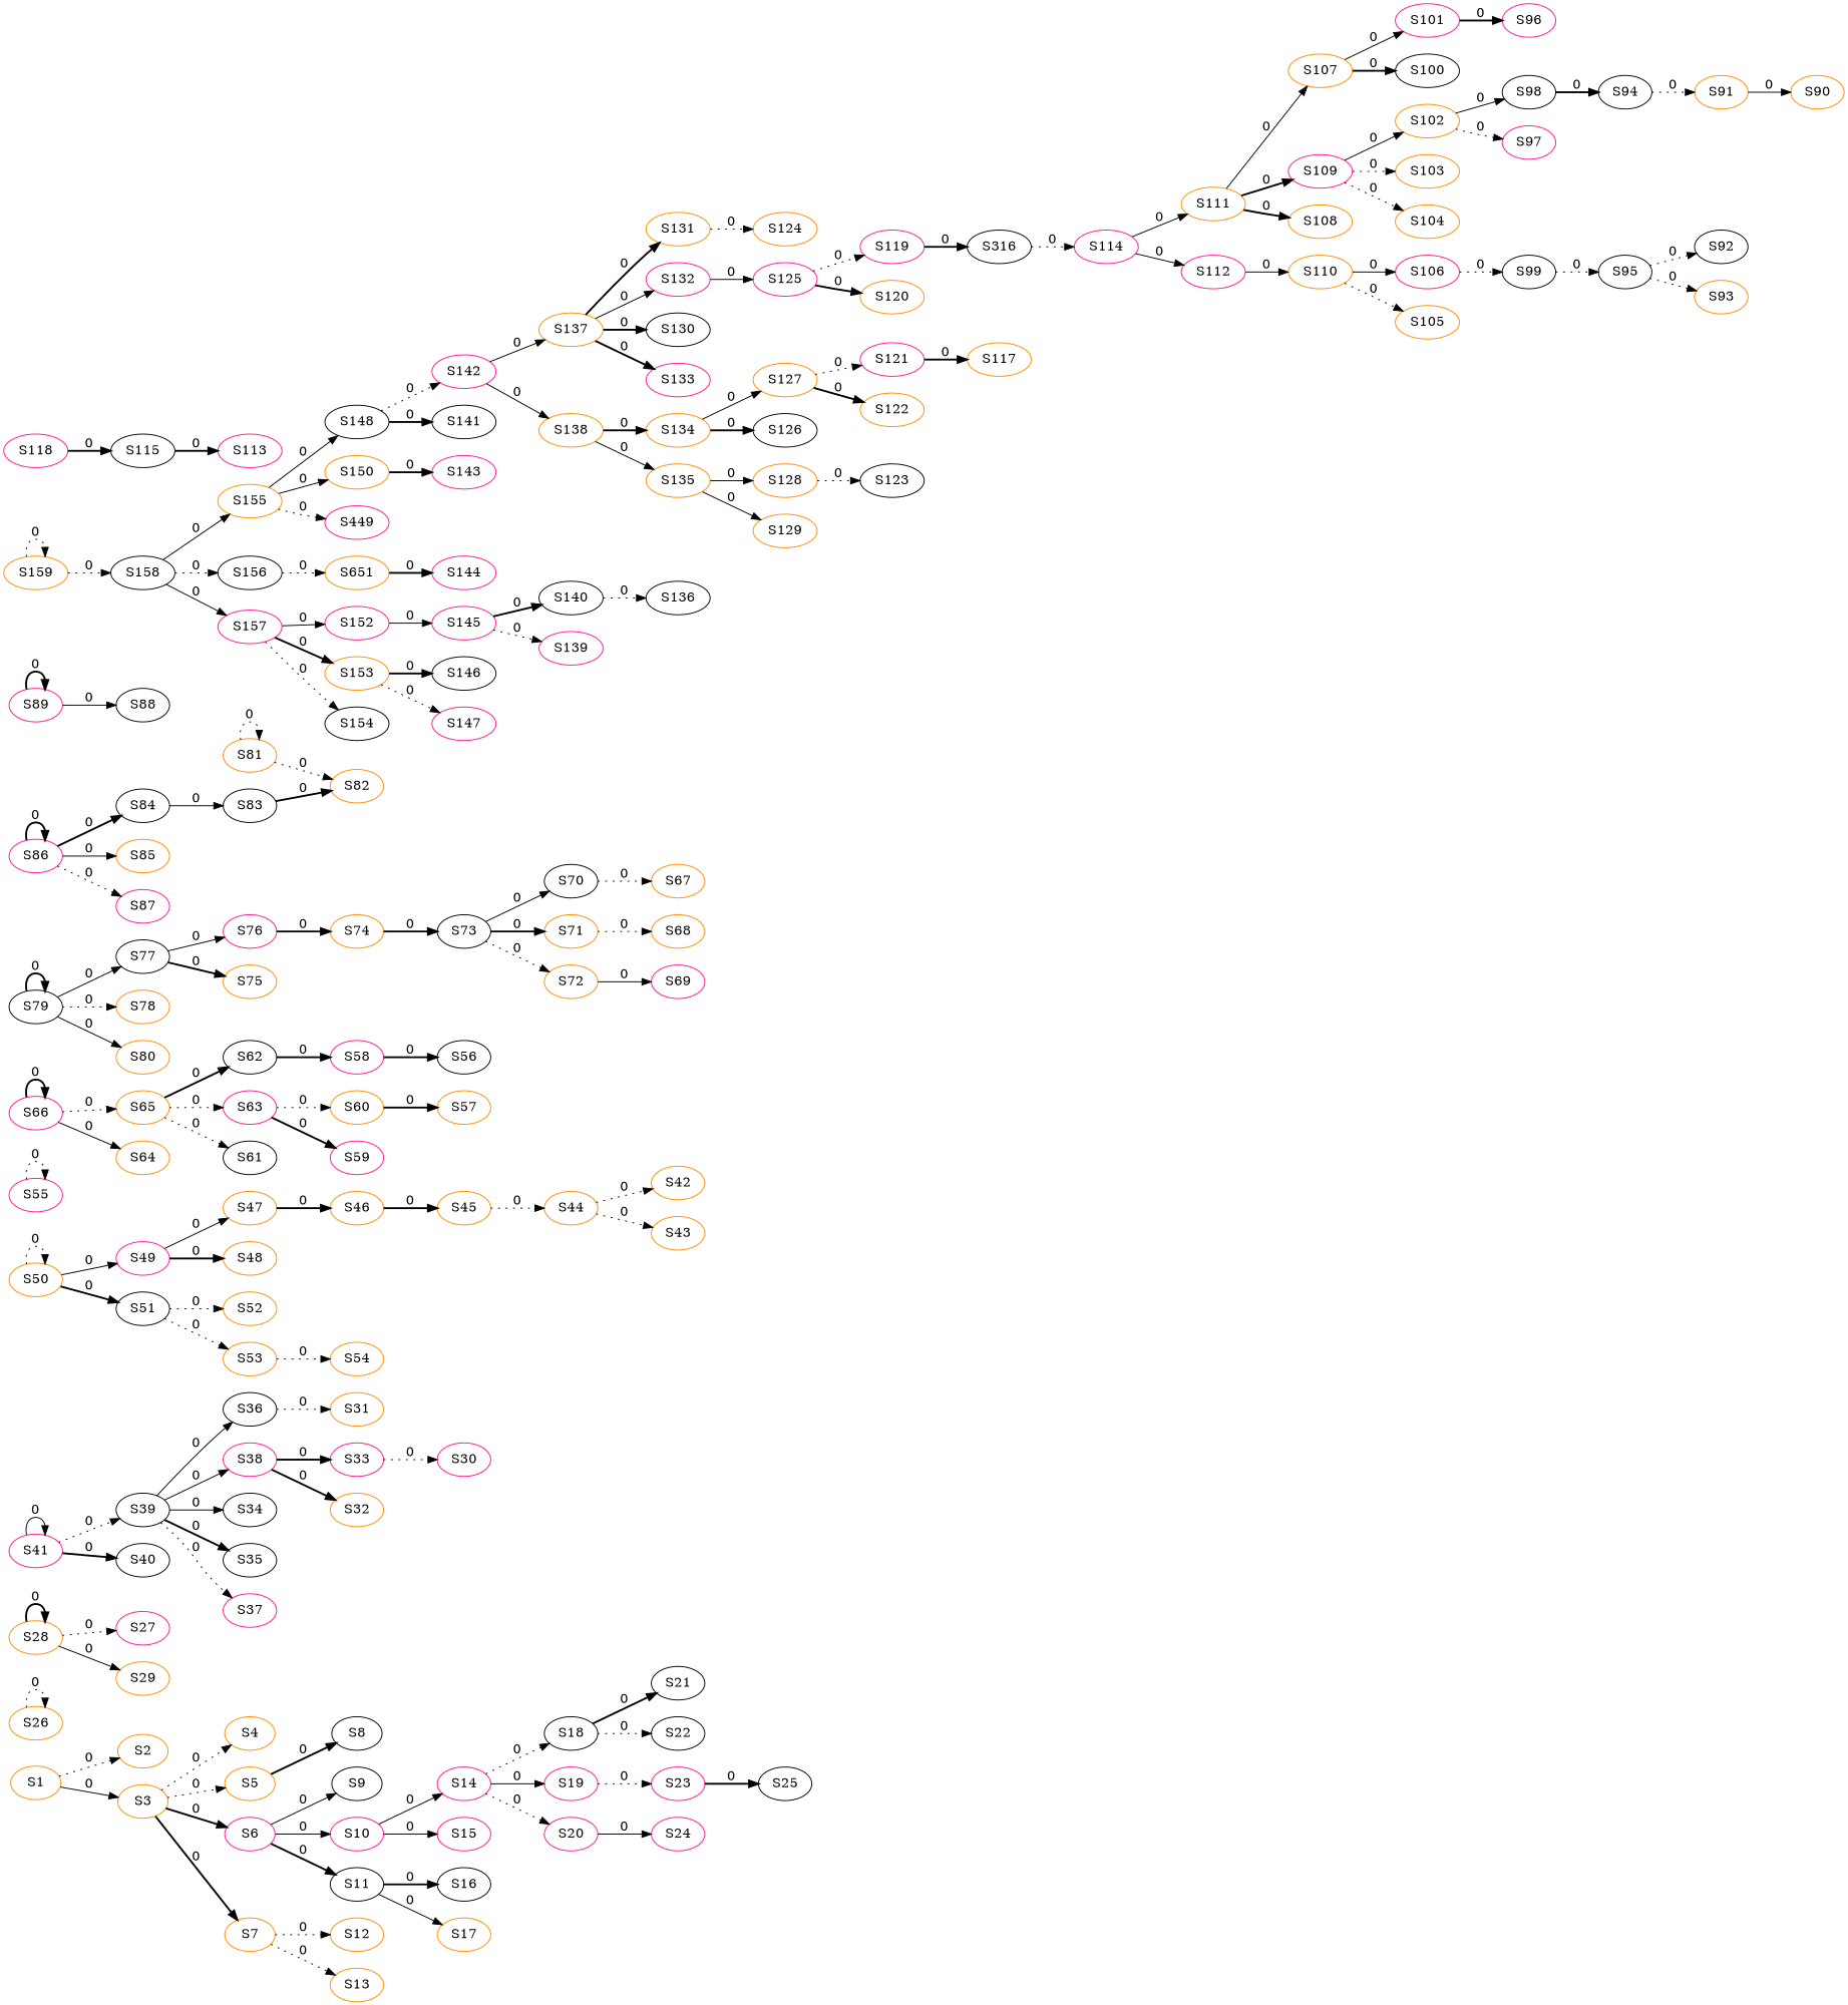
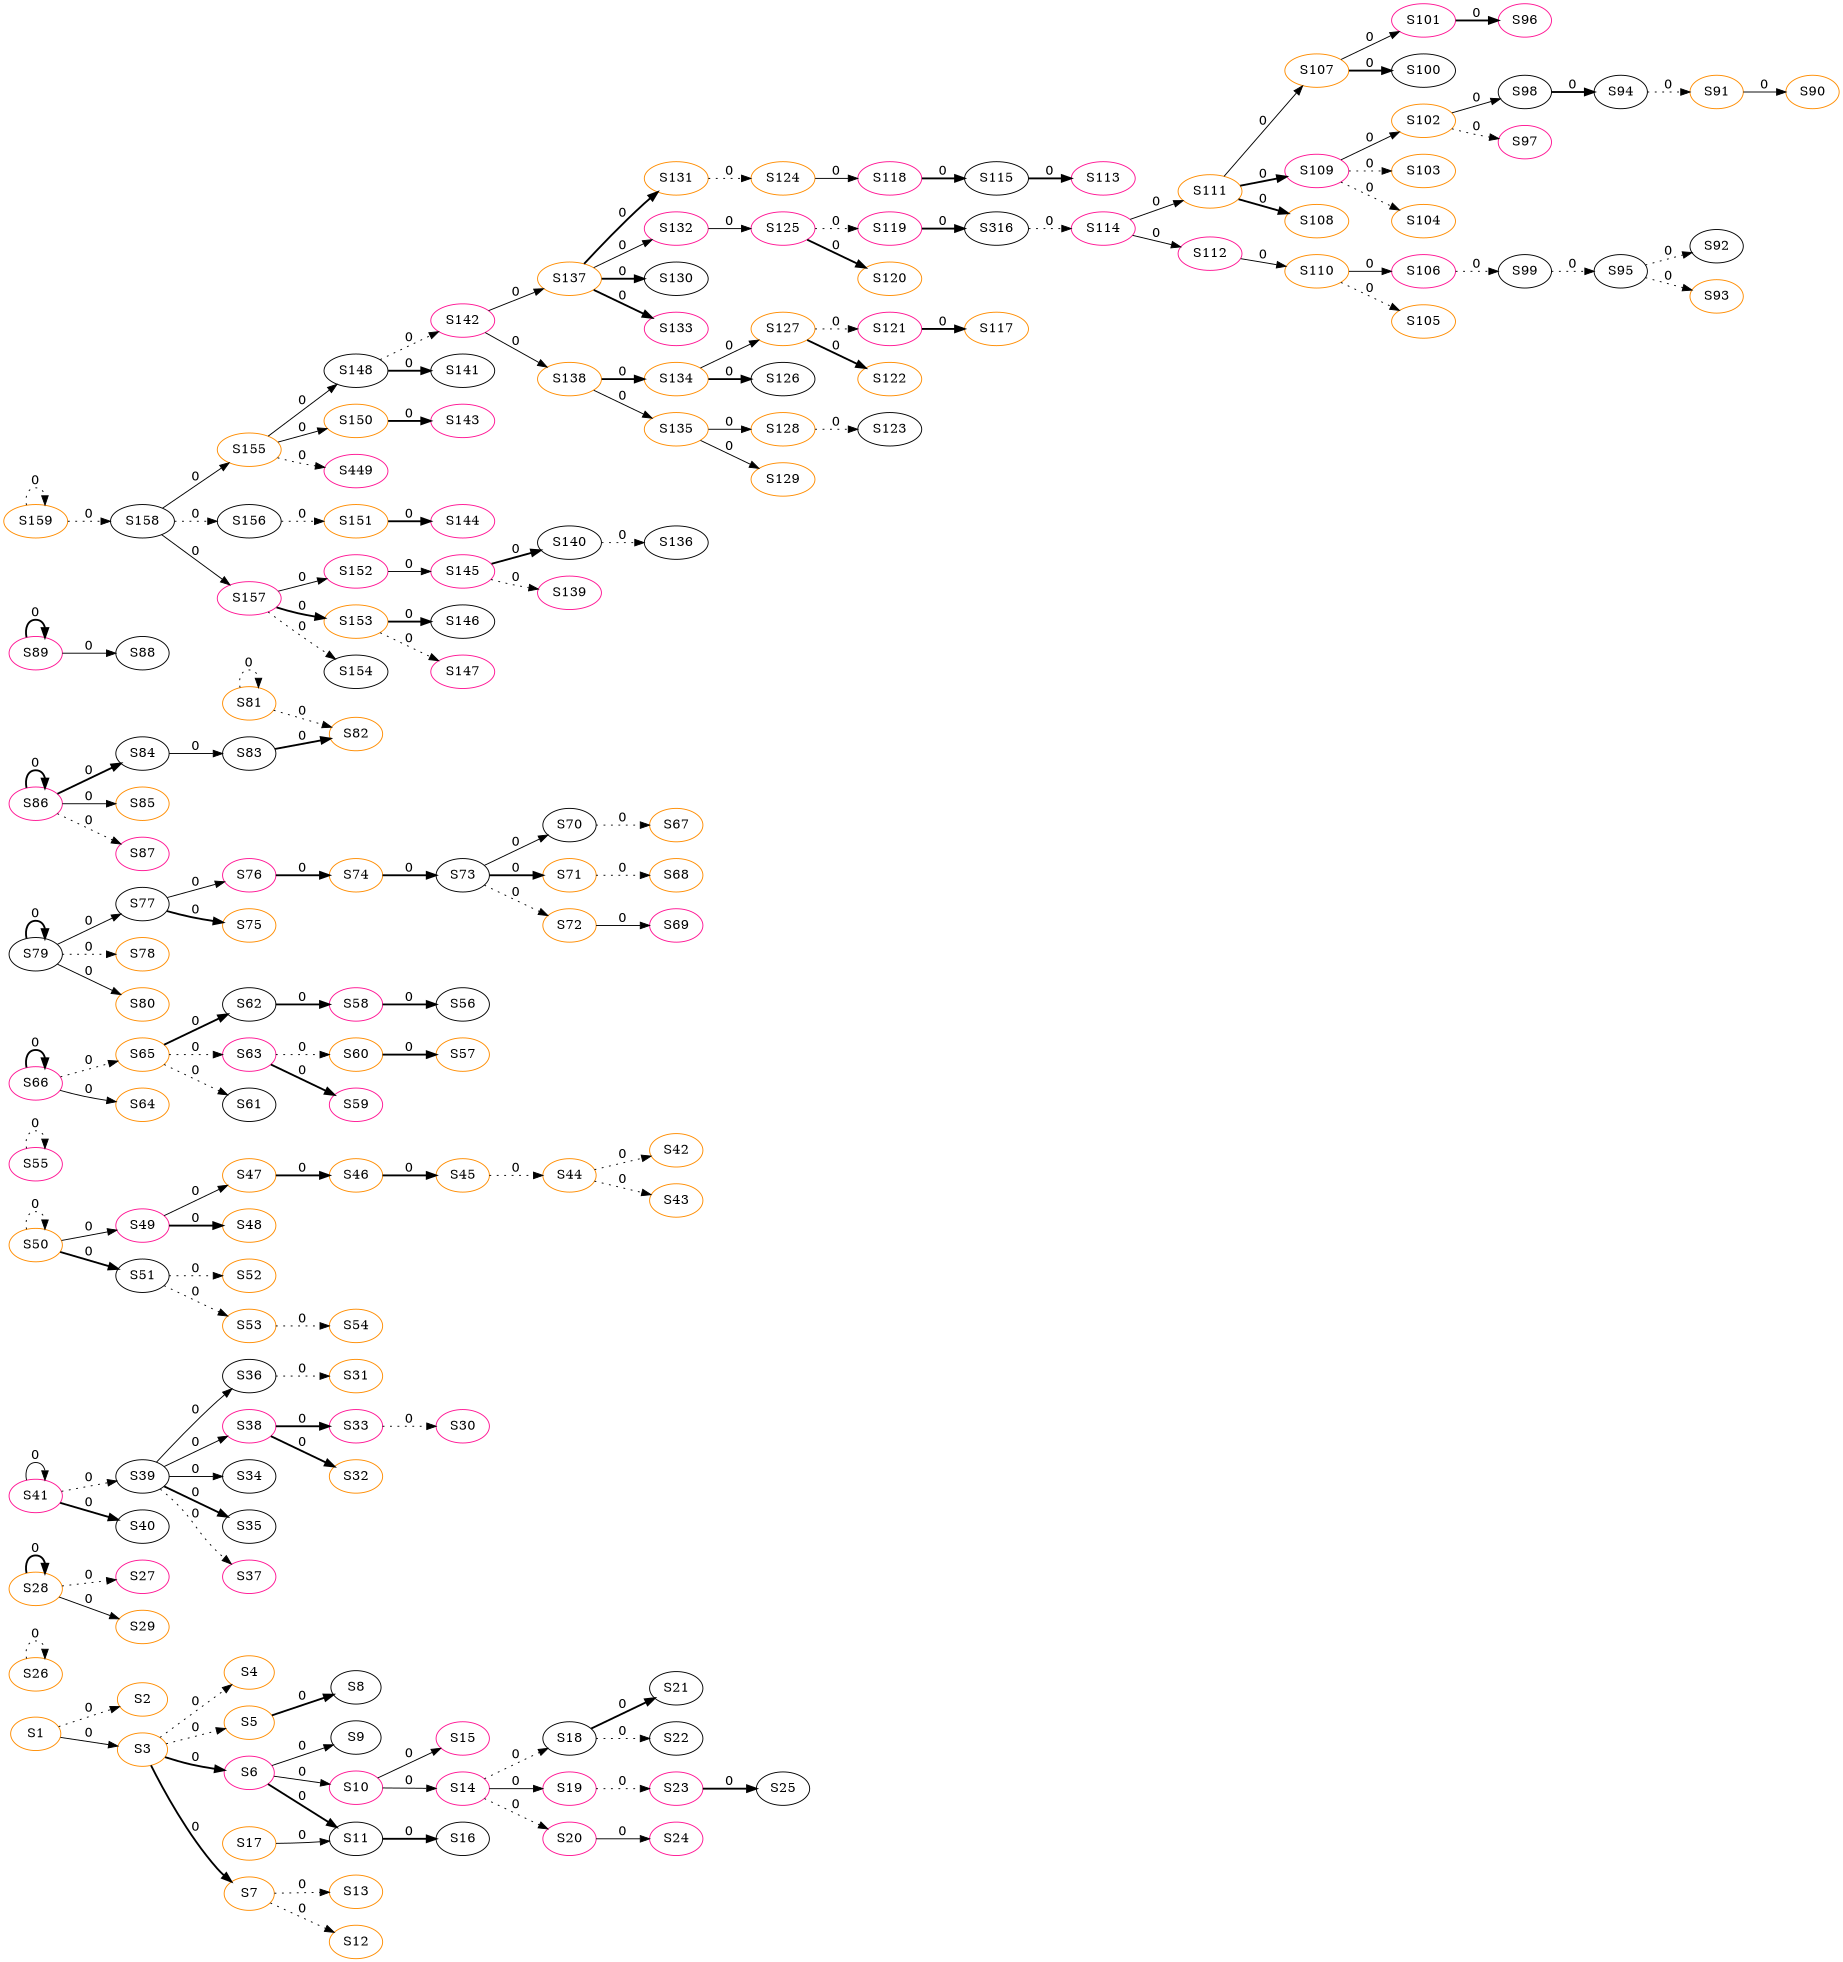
  strict digraph {
    rankdir=LR
    node [color=darkorange]
    edge [style=dotted]
    S1
    S2
    S3
    S4
    S5
    S6 [color=deeppink]
    S7
    S8 [color=black]
    S9 [color=black]
    S10 [color=deeppink]
    S11 [color=black]
    S12
    S13
    S14 [color=deeppink]
    S15 [color=deeppink]
    S16 [color=black]
    S17
    S18 [color=black]
    S19 [color=deeppink]
    S20 [color=deeppink]
    S21 [color=black]
    S22 [color=black]
    S23 [color=deeppink]
    S24 [color=deeppink]
    S25 [color=black]
    S26
    S28
    S27 [color=deeppink]
    S29
    S33 [color=deeppink]
    S30 [color=deeppink]
    S36 [color=black]
    S31
    S38 [color=deeppink]
    S32
    S39 [color=black]
    S34 [color=black]
    S35 [color=black]
    S37 [color=deeppink]
    S41 [color=deeppink]
    S40 [color=black]
    S44
    S42
    S43
    S45
    S46
    S47
    S49 [color=deeppink]
    S48
    S50
    S51 [color=black]
    S52
    S53
    S54
    S55 [color=deeppink]
    S58 [color=deeppink]
    S56 [color=black]
    S60
    S57
    S62 [color=black]
    S63 [color=deeppink]
    S59 [color=deeppink]
    S65
    S61 [color=black]
    S66 [color=deeppink]
    S64
    S70 [color=black]
    S67
    S71
    S68
    S69 [color=deeppink]
    S72
    S73 [color=black]
    S74
    S76 [color=deeppink]
    S77 [color=black]
    S75
    S79 [color=black]
    S78
    S80
    S81
    S82
    S83 [color=black]
    S84 [color=black]
    S86 [color=deeppink]
    S85
    S87 [color=deeppink]
    S89 [color=deeppink]
    S88 [color=black]
    S91
    S90
    S94 [color=black]
    S95 [color=black]
    S92 [color=black]
    S93
    S98 [color=black]
    S99 [color=black]
    S101 [color=deeppink]
    S96 [color=deeppink]
    S102
    S97 [color=deeppink]
    S106 [color=deeppink]
    S107
    S100 [color=black]
    S109 [color=deeppink]
    S103
    S104
    S110
    S105
    S111
    S108
    S112 [color=deeppink]
    S114 [color=deeppink]
    S115 [color=black]
    S113 [color=deeppink]
    n116 [color=black label=S316]
    S118 [color=deeppink]
    S119 [color=deeppink]
    S121 [color=deeppink]
    S117
    S124
    S125 [color=deeppink]
    S120
    S127
    S122
    S123 [color=black]
    S128
    S131
    S132 [color=deeppink]
    S134
    S126 [color=black]
    S135
    S129
    S137
    S130 [color=black]
    S133 [color=deeppink]
    S138
    S140 [color=black]
    S136 [color=black]
    S142 [color=deeppink]
    S145 [color=deeppink]
    S139 [color=deeppink]
    S148 [color=black]
    S141 [color=black]
    S143 [color=deeppink]
    S150
    S144 [color=deeppink]
-   S151 [label=S651]
+   S151
    S152 [color=deeppink]
    S146 [color=black]
    S153
    S147 [color=deeppink]
    S155
    n154 [color=deeppink label=S449]
    S156 [color=black]
    S157 [color=deeppink]
    S154 [color=black]
    S158 [color=black]
    S159
    S1 -> S2 [label=0]
    S1 -> S3 [label=0 style=solid]
    S3 -> S4 [label=0]
    S3 -> S5 [label=0]
    S3 -> S6 [label=0 style=bold]
    S3 -> S7 [label=0 style=bold]
    S5 -> S8 [label=0 style=bold]
    S6 -> S9 [label=0 style=solid]
    S6 -> S10 [label=0 style=solid]
    S6 -> S11 [label=0 style=bold]
    S7 -> S12 [label=0]
    S7 -> S13 [label=0]
    S10 -> S14 [label=0 style=solid]
    S10 -> S15 [label=0 style=solid]
    S11 -> S16 [label=0 style=bold]
-   S11 -> S17 [label=0 style=solid]
+   S17 -> S11 [label=0 style=solid]
    S14 -> S18 [label=0]
    S14 -> S19 [label=0 style=solid]
    S14 -> S20 [label=0]
    S18 -> S21 [label=0 style=bold]
    S18 -> S22 [label=0]
    S19 -> S23 [label=0]
    S20 -> S24 [label=0 style=solid]
    S23 -> S25 [label=0 style=bold]
    S26 -> S26 [label=0]
    S28 -> S28 [label=0 style=bold]
    S28 -> S27 [label=0]
    S28 -> S29 [label=0 style=solid]
    S33 -> S30 [label=0]
    S36 -> S31 [label=0]
    S38 -> S33 [label=0 style=bold]
    S38 -> S32 [label=0 style=bold]
    S39 -> S36 [label=0 style=solid]
    S39 -> S38 [label=0 style=solid]
    S39 -> S34 [label=0 style=solid]
    S39 -> S35 [label=0 style=bold]
    S39 -> S37 [label=0]
    S41 -> S39 [label=0]
    S41 -> S41 [label=0 style=solid]
    S41 -> S40 [label=0 style=bold]
    S44 -> S42 [label=0]
    S44 -> S43 [label=0]
    S45 -> S44 [label=0]
    S46 -> S45 [label=0 style=bold]
    S47 -> S46 [label=0 style=bold]
    S49 -> S47 [label=0 style=solid]
    S49 -> S48 [label=0 style=bold]
    S50 -> S49 [label=0 style=solid]
    S50 -> S50 [label=0]
    S50 -> S51 [label=0 style=bold]
    S51 -> S52 [label=0]
    S51 -> S53 [label=0]
    S53 -> S54 [label=0]
    S55 -> S55 [label=0]
    S58 -> S56 [label=0 style=bold]
    S60 -> S57 [label=0 style=bold]
    S62 -> S58 [label=0 style=bold]
    S63 -> S60 [label=0]
    S63 -> S59 [label=0 style=bold]
    S65 -> S62 [label=0 style=bold]
    S65 -> S63 [label=0]
    S65 -> S61 [label=0]
    S66 -> S65 [label=0]
    S66 -> S66 [label=0 style=bold]
    S66 -> S64 [label=0 style=solid]
    S70 -> S67 [label=0]
    S71 -> S68 [label=0]
    S72 -> S69 [label=0 style=solid]
    S73 -> S70 [label=0 style=solid]
    S73 -> S71 [label=0 style=bold]
    S73 -> S72 [label=0]
    S74 -> S73 [label=0 style=bold]
    S76 -> S74 [label=0 style=bold]
    S77 -> S76 [label=0 style=solid]
    S77 -> S75 [label=0 style=bold]
    S79 -> S77 [label=0 style=solid]
    S79 -> S79 [label=0 style=bold]
    S79 -> S78 [label=0]
    S79 -> S80 [label=0 style=solid]
    S81 -> S81 [label=0]
    S81 -> S82 [label=0]
    S83 -> S82 [label=0 style=bold]
    S84 -> S83 [label=0 style=solid]
    S86 -> S84 [label=0 style=bold]
    S86 -> S86 [label=0 style=bold]
    S86 -> S85 [label=0 style=solid]
    S86 -> S87 [label=0]
    S89 -> S89 [label=0 style=bold]
    S89 -> S88 [label=0 style=solid]
    S91 -> S90 [label=0 style=solid]
    S94 -> S91 [label=0]
    S95 -> S92 [label=0]
    S95 -> S93 [label=0]
    S98 -> S94 [label=0 style=bold]
    S99 -> S95 [label=0]
    S101 -> S96 [label=0 style=bold]
    S102 -> S98 [label=0 style=solid]
    S102 -> S97 [label=0]
    S106 -> S99 [label=0]
    S107 -> S101 [label=0 style=solid]
    S107 -> S100 [label=0 style=bold]
    S109 -> S102 [label=0 style=solid]
    S109 -> S103 [label=0]
    S109 -> S104 [label=0]
    S110 -> S106 [label=0 style=solid]
    S110 -> S105 [label=0]
    S111 -> S107 [label=0 style=solid]
    S111 -> S109 [label=0 style=bold]
    S111 -> S108 [label=0 style=bold]
    S112 -> S110 [label=0 style=solid]
    S114 -> S111 [label=0 style=solid]
    S114 -> S112 [label=0 style=solid]
    S115 -> S113 [label=0 style=bold]
    n116 -> S114 [label=0]
    S118 -> S115 [label=0 style=bold]
    S119 -> n116 [label=0 style=bold]
    S121 -> S117 [label=0 style=bold]
+   S124 -> S118 [label=0 style=solid]
    S125 -> S119 [label=0]
    S125 -> S120 [label=0 style=bold]
    S127 -> S121 [label=0]
    S127 -> S122 [label=0 style=bold]
    S128 -> S123 [label=0]
    S131 -> S124 [label=0]
    S132 -> S125 [label=0 style=solid]
    S134 -> S127 [label=0 style=solid]
    S134 -> S126 [label=0 style=bold]
    S135 -> S128 [label=0 style=solid]
    S135 -> S129 [label=0 style=solid]
    S137 -> S131 [label=0 style=bold]
    S137 -> S132 [label=0 style=solid]
    S137 -> S130 [label=0 style=bold]
    S137 -> S133 [label=0 style=bold]
    S138 -> S134 [label=0 style=bold]
    S138 -> S135 [label=0 style=solid]
    S140 -> S136 [label=0]
    S142 -> S137 [label=0 style=solid]
    S142 -> S138 [label=0 style=solid]
    S145 -> S140 [label=0 style=bold]
    S145 -> S139 [label=0]
    S148 -> S142 [label=0]
    S148 -> S141 [label=0 style=bold]
    S150 -> S143 [label=0 style=bold]
    S151 -> S144 [label=0 style=bold]
    S152 -> S145 [label=0 style=solid]
    S153 -> S146 [label=0 style=bold]
    S153 -> S147 [label=0]
    S155 -> S148 [label=0 style=solid]
    S155 -> S150 [label=0 style=solid]
    S155 -> n154 [label=0]
    S156 -> S151 [label=0]
    S157 -> S152 [label=0 style=solid]
    S157 -> S153 [label=0 style=bold]
    S157 -> S154 [label=0]
    S158 -> S155 [label=0 style=solid]
    S158 -> S156 [label=0]
    S158 -> S157 [label=0 style=solid]
    S159 -> S158 [label=0]
    S159 -> S159 [label=0]
  }
